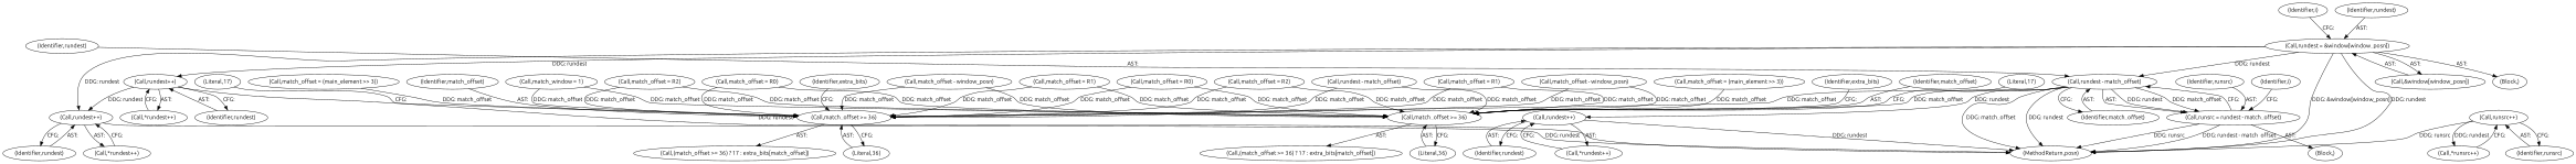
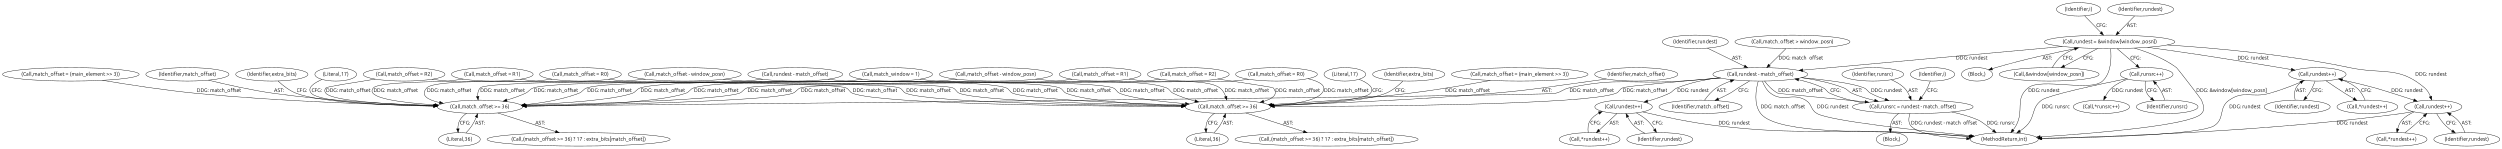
  digraph {
    fontname=Ubuntu
    node [fontname=Ubuntu]
    edge [fontname=Ubuntu]
    n1 [label="(Call,rundest = &window[window_posn])"]
    n2 [label="(Call,rundest++)"]
    n3 [label="(Call,rundest++)"]
    n4 [label="(Call,rundest - match_offset)"]
    n5 [label="(Call,&window[window_posn])"]
-   n6 [label="(MethodReturn,posn)"]
+   n6 [label="(MethodReturn,int)"]
    n7 [label="(Block,)"]
    n8 [label="(Call,*rundest++)"]
    n9 [label="(Identifier,rundest)"]
    n10 [label="(Identifier,rundest)"]
    n11 [label="(Call,*rundest++)"]
    n12 [label="(Call,match_offset >= 36)"]
    n13 [label="(Call,match_offset >= 36)"]
    n14 [label="(Call,runsrc = rundest - match_offset)"]
    n15 [label="(Call,rundest++)"]
    n16 [label="(Identifier,match_offset)"]
    n17 [label="(Literal,36)"]
    n18 [label="(Call,(match_offset >= 36) ? 17 : extra_bits[match_offset])"]
    n19 [label="(Literal,36)"]
    n20 [label="(Call,(match_offset >= 36) ? 17 : extra_bits[match_offset])"]
    n21 [label="(Block,)"]
    n22 [label="(Call,*rundest++)"]
    n23 [label="(Identifier,rundest)"]
    n24 [label="(Call,runsrc++)"]
    n25 [label="(Identifier,runsrc)"]
    n26 [label="(Call,*runsrc++)"]
    n27 [label="(Call,match_offset - window_posn)"]
    n28 [label="(Literal,17)"]
    n29 [label="(Call,match_offset = R0)"]
    n30 [label="(Call,match_offset = (main_element >> 3))"]
    n31 [label="(Call,match_offset = R2)"]
    n32 [label="(Identifier,extra_bits)"]
    n33 [label="(Call,match_offset = R2)"]
    n34 [label="(Identifier,rundest)"]
    n35 [label="(Identifier,runsrc)"]
    n36 [label="(Call,match_offset = R0)"]
    n37 [label="(Call,match_offset = R1)"]
    n38 [label="(Identifier,match_offset)"]
    n39 [label="(Identifier,i)"]
    n40 [label="(Identifier,extra_bits)"]
    n41 [label="(Call,match_window = 1)"]
    n42 [label="(Call,match_offset = (main_element >> 3))"]
+   n43 [label="(Call,match_offset > window_posn)"]
    n44 [label="(Identifier,match_offset)"]
    n45 [label="(Identifier,rundest)"]
    n46 [label="(Call,match_offset = R1)"]
    n47 [label="(Call,rundest - match_offset)"]
    n48 [label="(Identifier,i)"]
    n49 [label="(Call,match_offset - window_posn)"]
    n50 [label="(Literal,17)"]
    n1 -> n2 [label="DDG: rundest"]
    n1 -> n3 [label="DDG: rundest"]
    n1 -> n4 [label="DDG: rundest"]
-   n1 -> n5 [label="AST: "]
+   n1 -> n5 [label="CFG: "]
    n1 -> n6 [label="DDG: &window[window_posn]"]
    n1 -> n6 [label="DDG: rundest"]
    n1 -> n7 [label="AST: "]
    n2 -> n3 [label="DDG: rundest"]
    n2 -> n6 [label="DDG: rundest"]
    n2 -> n8 [label="AST: "]
    n2 -> n9 [label="CFG: "]
    n3 -> n6 [label="DDG: rundest"]
    n3 -> n10 [label="CFG: "]
    n3 -> n11 [label="AST: "]
    n4 -> n6 [label="DDG: match_offset"]
    n4 -> n6 [label="DDG: rundest"]
    n4 -> n12 [label="DDG: match_offset"]
    n4 -> n13 [label="DDG: match_offset"]
    n4 -> n14 [label="AST: "]
    n4 -> n14 [label="DDG: rundest"]
    n4 -> n14 [label="DDG: match_offset"]
    n4 -> n15 [label="DDG: rundest"]
    n4 -> n16 [label="CFG: "]
-   n5 -> n1 [label="AST: "]
+   n5 -> n1 [label="CFG: "]
    n8 -> n2 [label="CFG: "]
    n9 -> n2 [label="AST: "]
    n10 -> n3 [label="AST: "]
    n11 -> n3 [label="CFG: "]
    n12 -> n17 [label="CFG: "]
    n12 -> n18 [label="AST: "]
    n13 -> n19 [label="CFG: "]
    n13 -> n20 [label="AST: "]
    n14 -> n4 [label="CFG: "]
    n14 -> n6 [label="DDG: runsrc"]
    n14 -> n6 [label="DDG: rundest - match_offset"]
    n14 -> n21 [label="AST: "]
    n15 -> n6 [label="DDG: rundest"]
    n15 -> n22 [label="AST: "]
    n15 -> n23 [label="CFG: "]
    n16 -> n4 [label="AST: "]
    n17 -> n12 [label="AST: "]
    n19 -> n13 [label="AST: "]
    n22 -> n15 [label="CFG: "]
    n23 -> n15 [label="AST: "]
    n24 -> n6 [label="DDG: runsrc"]
    n24 -> n25 [label="CFG: "]
    n24 -> n26 [label="DDG: rundest"]
    n25 -> n24 [label="AST: "]
-   n26 -> n24 [label="CFG: "]
+   n1 -> n24 [label="CFG: "]
    n27 -> n12 [label="DDG: match_offset"]
    n27 -> n13 [label="DDG: match_offset"]
    n28 -> n12 [label="CFG: "]
    n29 -> n12 [label="DDG: match_offset"]
    n29 -> n13 [label="DDG: match_offset"]
    n30 -> n13 [label="DDG: match_offset"]
    n31 -> n12 [label="DDG: match_offset"]
    n31 -> n13 [label="DDG: match_offset"]
    n32 -> n13 [label="CFG: "]
    n33 -> n12 [label="DDG: match_offset"]
    n33 -> n13 [label="DDG: match_offset"]
    n34 -> n4 [label="AST: "]
    n35 -> n14 [label="AST: "]
    n36 -> n12 [label="DDG: match_offset"]
    n36 -> n13 [label="DDG: match_offset"]
    n37 -> n12 [label="DDG: match_offset"]
    n37 -> n13 [label="DDG: match_offset"]
    n38 -> n13 [label="AST: "]
    n39 -> n1 [label="CFG: "]
    n40 -> n12 [label="CFG: "]
    n41 -> n12 [label="DDG: match_offset"]
    n41 -> n13 [label="DDG: match_offset"]
    n42 -> n12 [label="DDG: match_offset"]
+   n43 -> n4 [label="DDG: match_offset"]
    n44 -> n12 [label="AST: "]
    n45 -> n1 [label="AST: "]
    n46 -> n12 [label="DDG: match_offset"]
    n46 -> n13 [label="DDG: match_offset"]
    n47 -> n12 [label="DDG: match_offset"]
    n47 -> n13 [label="DDG: match_offset"]
    n48 -> n14 [label="CFG: "]
    n49 -> n12 [label="DDG: match_offset"]
    n49 -> n13 [label="DDG: match_offset"]
    n50 -> n13 [label="CFG: "]
  }
